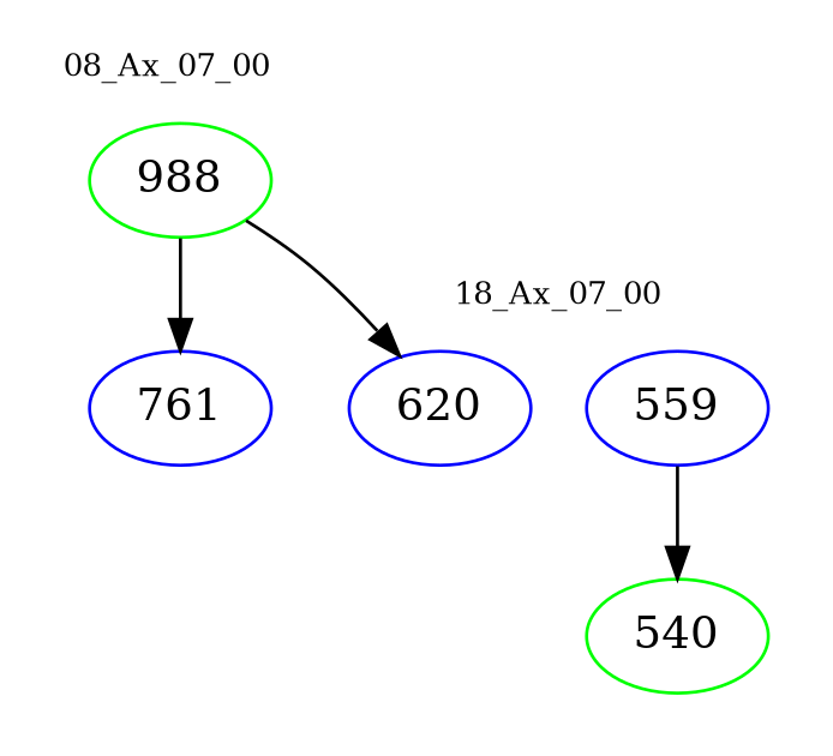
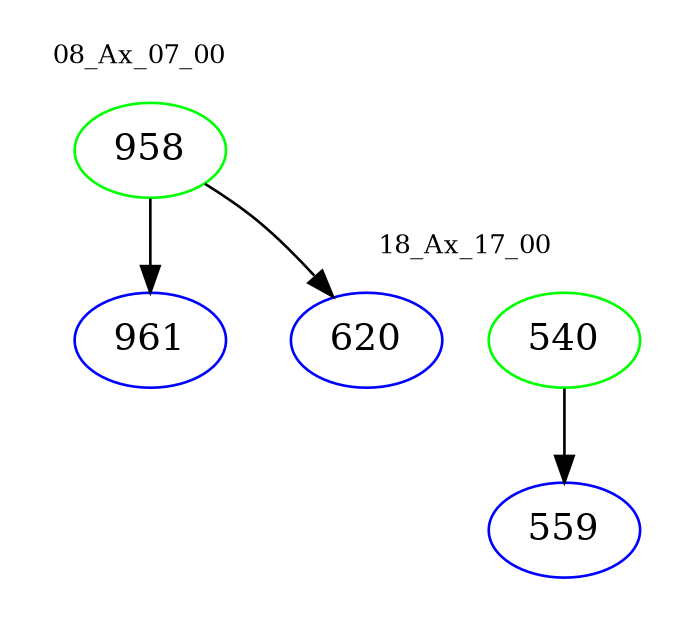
  digraph {
    node [color=blue]
    edge [color=black]
-   n1 [color=green label=988]
-   n2 [label=761]
+   n1 [color=green label=958]
+   n2 [label=961]
    n3 [color=green label=540]
    n4 [label=559]
    n5 [label=620]
    subgraph cluster_1 {
      color=white
      fontsize=10
      label="08_Ax_07_00"
      n1
      n2
    }
    subgraph cluster_2 {
      color=white
      fontsize=10
-     label="18_Ax_07_00"
+     label="18_Ax_17_00"
      n3
      n4
      n5
    }
    n1 -> n2
    n1 -> n5
-   n4 -> n3
+   n3 -> n4
  }
